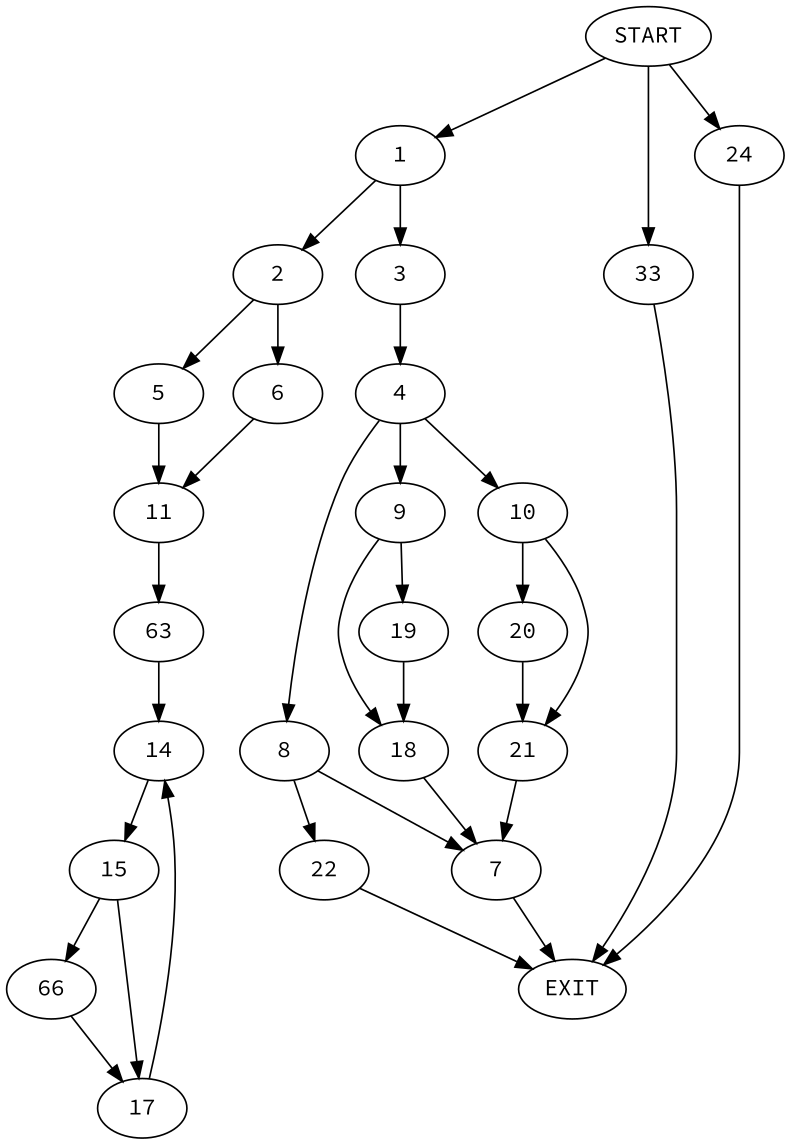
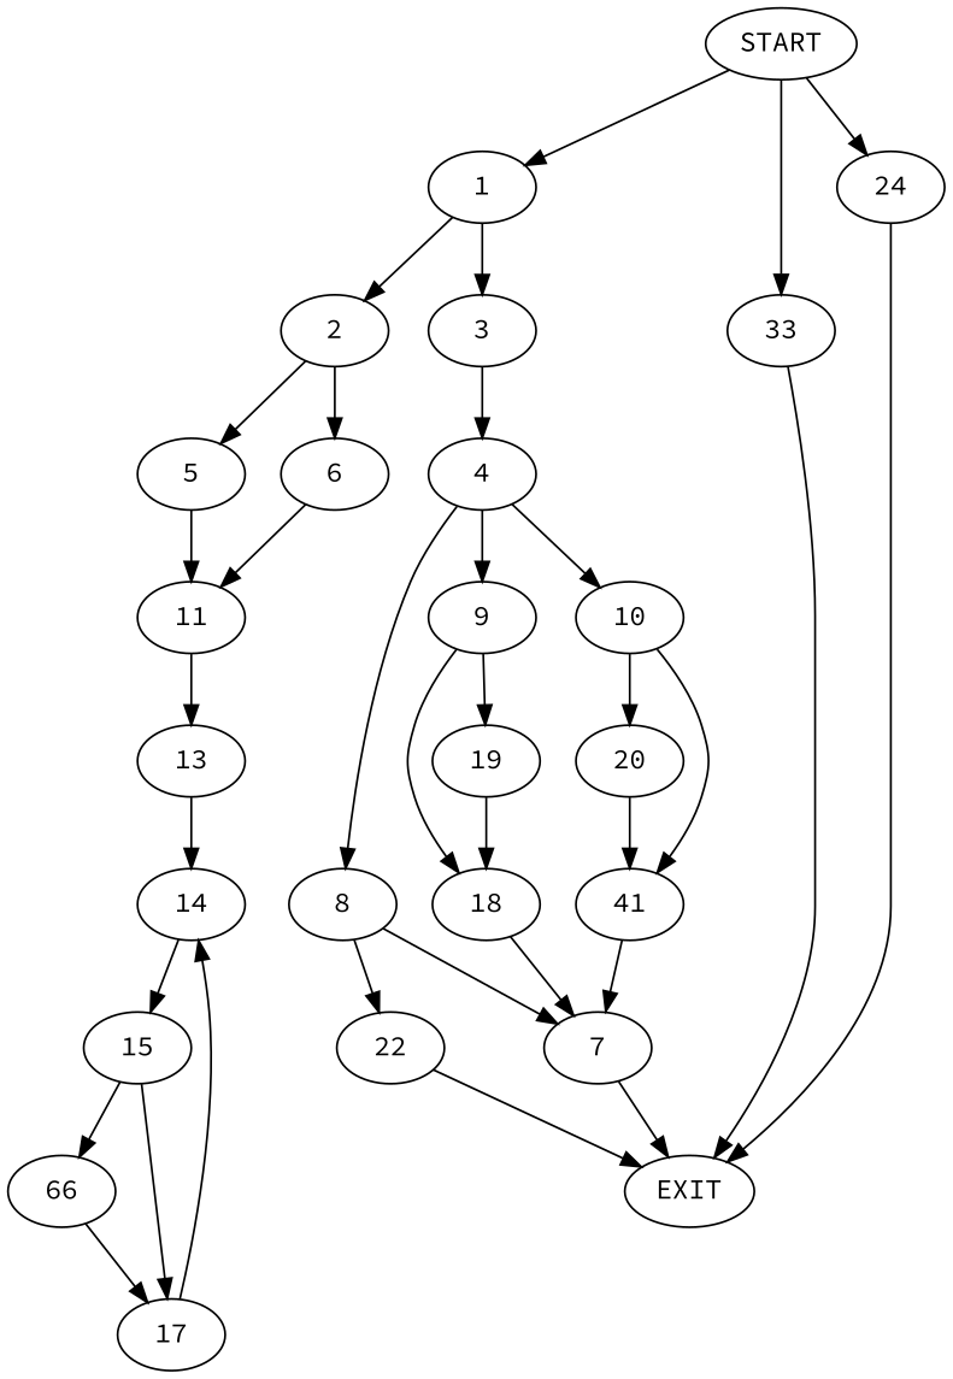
  digraph {
    fontname="Source Code Pro"
    node [fontname="Source Code Pro"]
    edge [fontname="Source Code Pro"]
    n1 [label=START]
    1
    n3 [label=33]
    24
    2
    3
    n7 [label=EXIT]
    5
    6
    4
    11
    8
    9
    10
    7
    22
    18
    19
    20
-   21
-   13 [label=63]
+   21 [label=41]
+   13
    14
    15
    n24 [label=66]
    17
    n1 -> 1
    n1 -> n3
    n1 -> 24
    1 -> 2
    1 -> 3
    n3 -> n7
    24 -> n7
    2 -> 5
    2 -> 6
    3 -> 4
    5 -> 11
    6 -> 11
    4 -> 8
    4 -> 9
    4 -> 10
    11 -> 13
    8 -> 7
    8 -> 22
    9 -> 18
    9 -> 19
    10 -> 20
    10 -> 21
    7 -> n7
    22 -> n7
    18 -> 7
    19 -> 18
    20 -> 21
    21 -> 7
    13 -> 14
    14 -> 15
    15 -> n24
    15 -> 17
    n24 -> 17
    17 -> 14
  }
